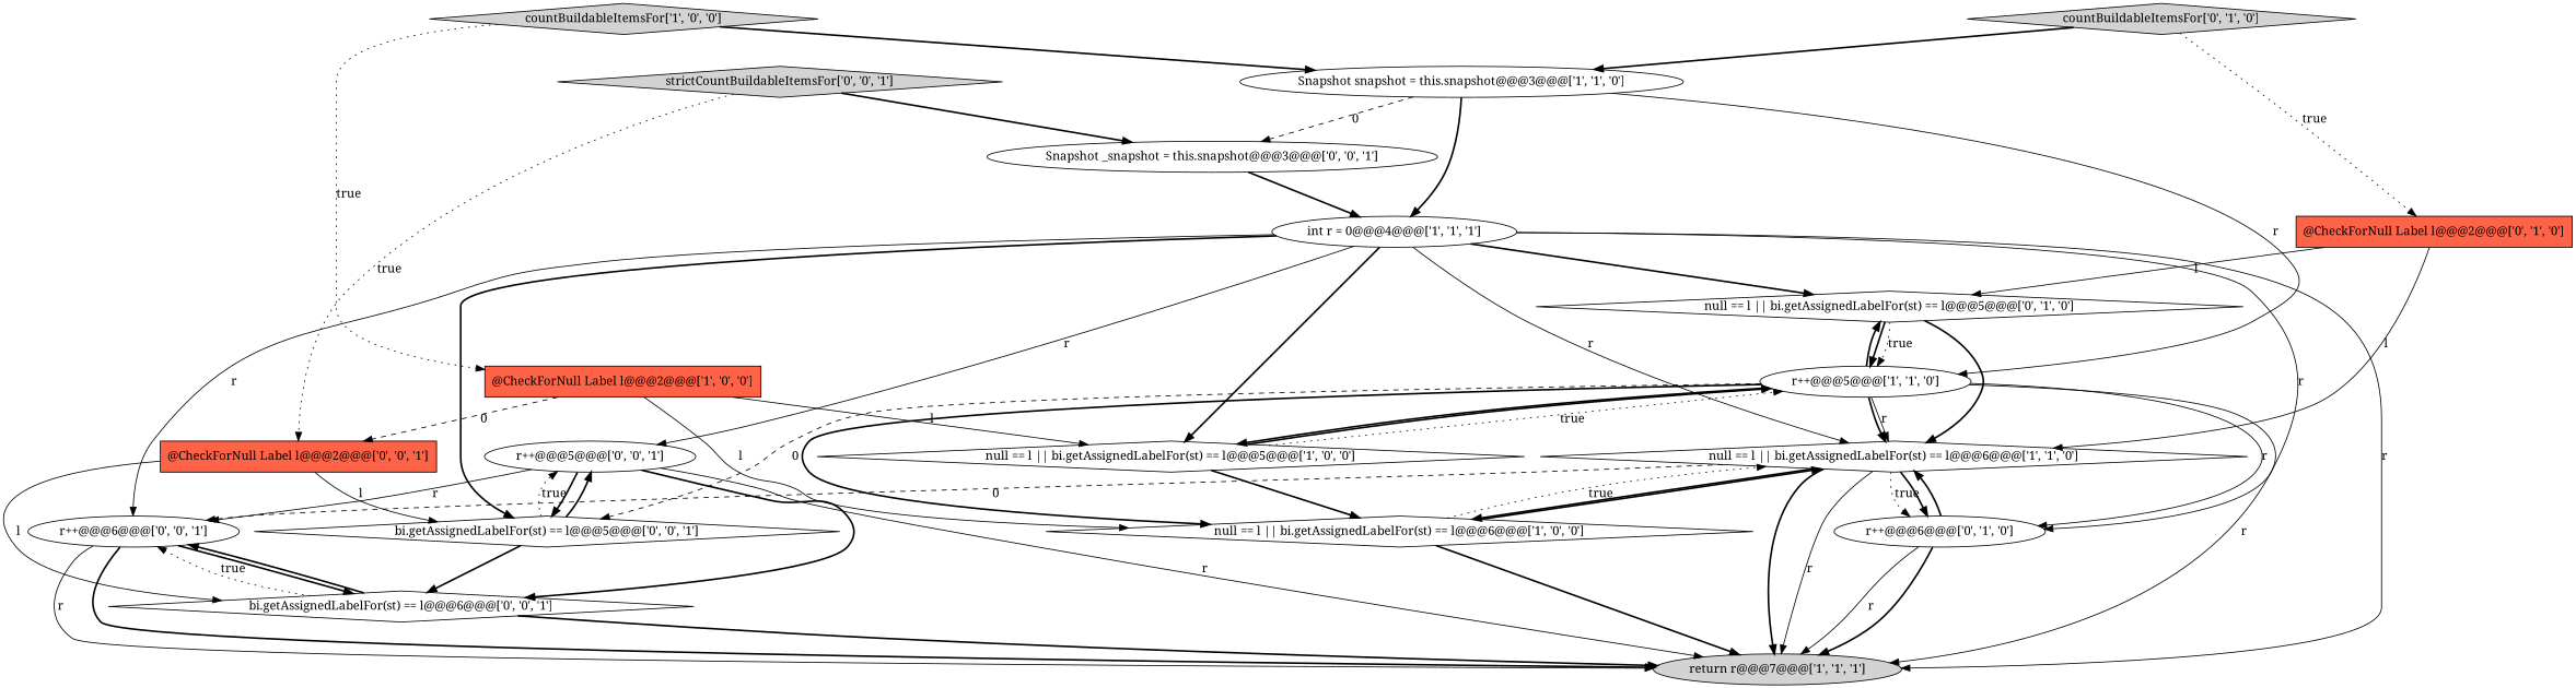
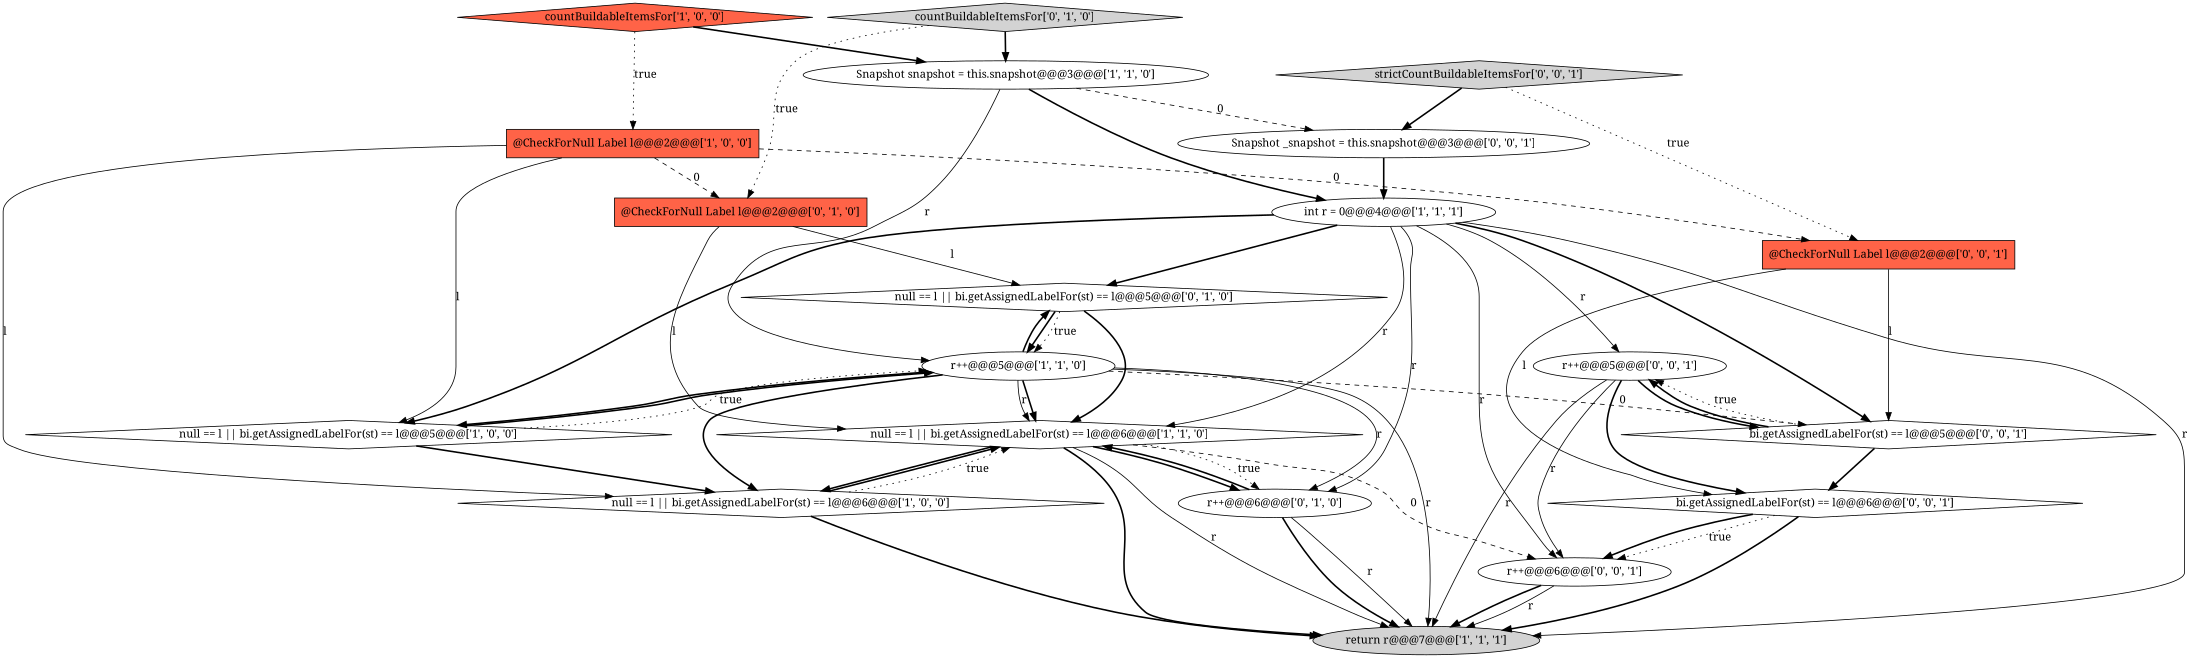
  digraph {
    fontname="Noto Serif"
    node [fillcolor=white fontname="Noto Serif" shape=diamond style=filled]
    edge [fontname="Noto Serif" style=bold]
    n1 [label="Snapshot _snapshot = this.snapshot@@@3@@@['0', '0', '1']" shape=ellipse]
    n2 [label="int r = 0@@@4@@@['1', '1', '1']" shape=ellipse]
    n3 [label="null == l || bi.getAssignedLabelFor(st) == l@@@6@@@['1', '1', '0']"]
    n4 [label="r++@@@6@@@['0', '1', '0']" shape=ellipse]
    n5 [fillcolor=lightgray label="return r@@@7@@@['1', '1', '1']" shape=ellipse]
    n6 [label="r++@@@6@@@['0', '0', '1']" shape=ellipse]
    n7 [label="r++@@@5@@@['0', '0', '1']" shape=ellipse]
    n8 [label="bi.getAssignedLabelFor(st) == l@@@5@@@['0', '0', '1']"]
    n9 [label="null == l || bi.getAssignedLabelFor(st) == l@@@5@@@['0', '1', '0']"]
    n10 [label="null == l || bi.getAssignedLabelFor(st) == l@@@5@@@['1', '0', '0']"]
    n11 [label="null == l || bi.getAssignedLabelFor(st) == l@@@6@@@['1', '0', '0']"]
    n12 [label="bi.getAssignedLabelFor(st) == l@@@6@@@['0', '0', '1']"]
    n13 [fillcolor=lightgray label="countBuildableItemsFor['0', '1', '0']"]
    n14 [label="Snapshot snapshot = this.snapshot@@@3@@@['1', '1', '0']" shape=ellipse]
    n15 [fillcolor=tomato label="@CheckForNull Label l@@@2@@@['0', '1', '0']" shape=box]
    n16 [label="r++@@@5@@@['1', '1', '0']" shape=ellipse]
    n17 [fillcolor=lightgray label="strictCountBuildableItemsFor['0', '0', '1']"]
    n18 [fillcolor=tomato label="@CheckForNull Label l@@@2@@@['0', '0', '1']" shape=box]
    n19 [fillcolor=tomato label="@CheckForNull Label l@@@2@@@['1', '0', '0']" shape=box]
-   n20 [fillcolor=lightgray label="countBuildableItemsFor['1', '0', '0']"]
+   n20 [fillcolor=tomato label="countBuildableItemsFor['1', '0', '0']"]
    n1 -> n2
    n2 -> n3 [label=r style=solid]
    n2 -> n4 [label=r style=solid]
    n2 -> n5 [label=r style=solid]
    n2 -> n6 [label=r style=solid]
    n2 -> n7 [label=r style=solid]
    n2 -> n8
    n2 -> n9
    n2 -> n10
    n3 -> n4 [label=true style=dotted]
    n3 -> n4
    n3 -> n5
    n3 -> n5 [label=r style=solid]
    n3 -> n6 [label=0 style=dashed]
    n3 -> n11
    n4 -> n3
    n4 -> n5 [label=r style=solid]
    n4 -> n5
    n6 -> n5 [label=r style=solid]
    n6 -> n5
-   n6 -> n12
    n7 -> n5 [label=r style=solid]
    n7 -> n6 [label=r style=solid]
    n7 -> n8
    n7 -> n12
    n8 -> n7
    n8 -> n7 [label=true style=dotted]
    n8 -> n12
    n9 -> n3
    n9 -> n16
    n9 -> n16 [label=true style=dotted]
    n10 -> n11
    n10 -> n16
    n10 -> n16 [label=true style=dotted]
    n11 -> n3 [label=true style=dotted]
    n11 -> n3
    n11 -> n5
    n12 -> n5
    n12 -> n6 [label=true style=dotted]
    n12 -> n6
    n13 -> n14
    n13 -> n15 [label=true style=dotted]
    n14 -> n1 [label=0 style=dashed]
    n14 -> n2
    n14 -> n16 [label=r style=solid]
    n15 -> n3 [label=l style=solid]
    n15 -> n9 [label=l style=solid]
    n16 -> n3 [label=r style=solid]
    n16 -> n3
    n16 -> n4 [label=r style=solid]
    n16 -> n5 [label=r style=solid]
    n16 -> n8 [label=0 style=dashed]
    n16 -> n9
    n16 -> n10
    n16 -> n11
    n17 -> n1
    n17 -> n18 [label=true style=dotted]
    n18 -> n8 [label=l style=solid]
    n18 -> n12 [label=l style=solid]
    n19 -> n10 [label=l style=solid]
    n19 -> n11 [label=l style=solid]
+   n19 -> n15 [label=0 style=dashed]
    n19 -> n18 [label=0 style=dashed]
    n20 -> n14
    n20 -> n19 [label=true style=dotted]
  }
